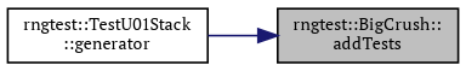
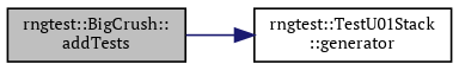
  digraph {
    rankdir=LR
    fontname="PT Serif"
    node [color=black fontname="PT Serif" fontsize=9 shape=record]
    n1 [fillcolor=grey75 fontcolor=black height=0.2 label="rngtest::BigCrush::\laddTests" style=filled width=0.4]
    n2 [height=0.2 label="rngtest::TestU01Stack\l::generator" width=0.4]
-   n2 -> n1 [color=midnightblue fontname="PT Serif" fontsize=9 labelfontname="sans-serif" labelfontsize=9 style=solid]
+   n1 -> n2 [color=midnightblue fontname="PT Serif" fontsize=9 labelfontname="sans-serif" labelfontsize=9 style=solid]
  }
